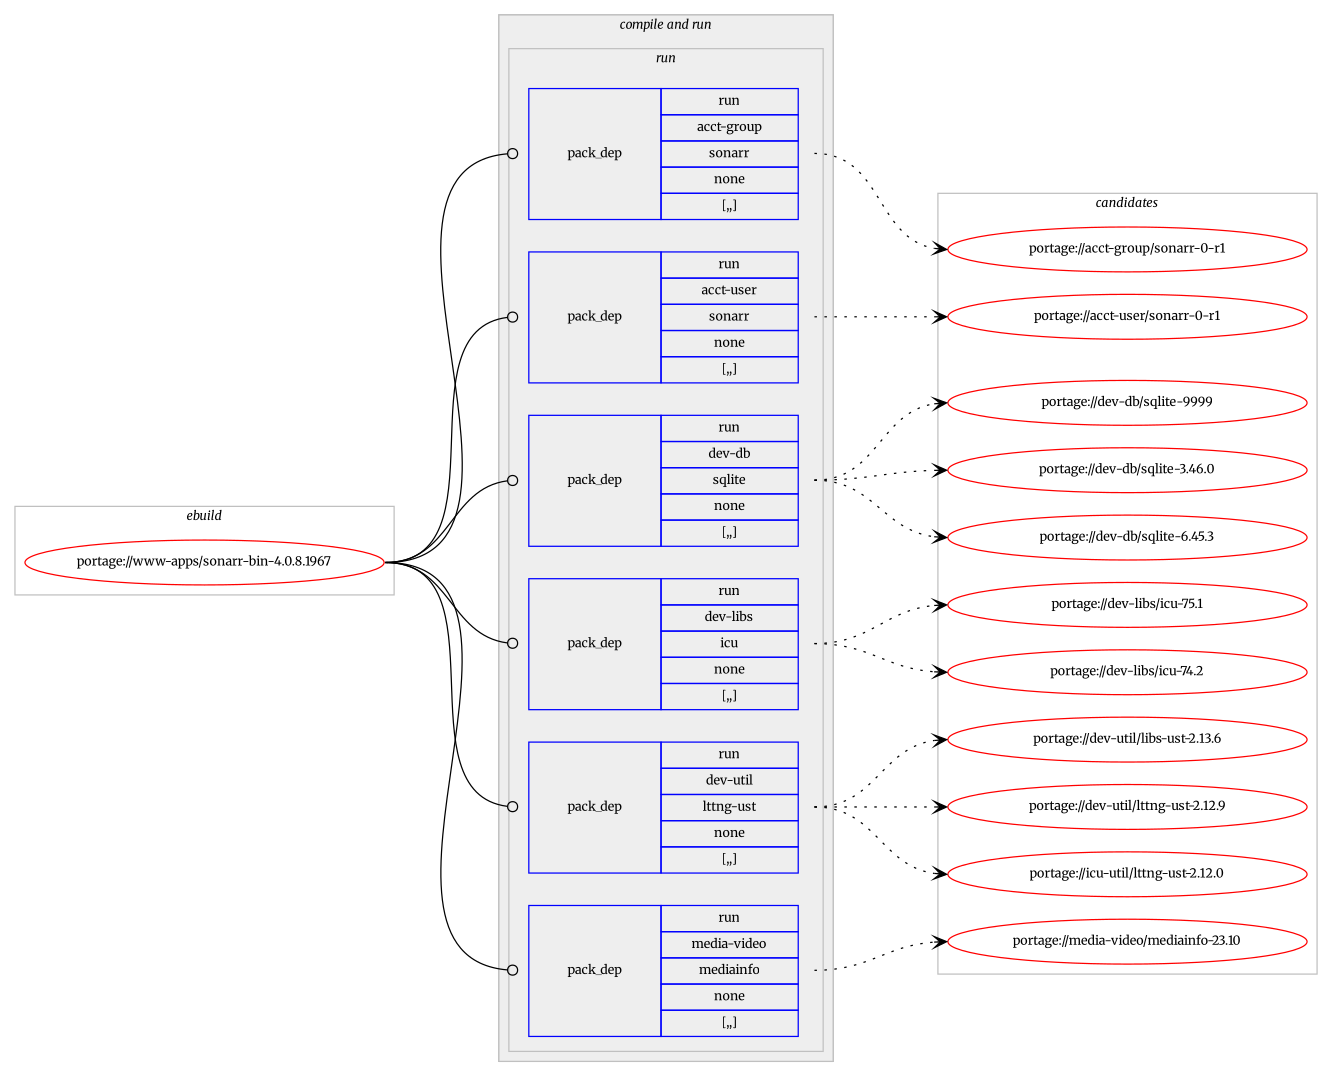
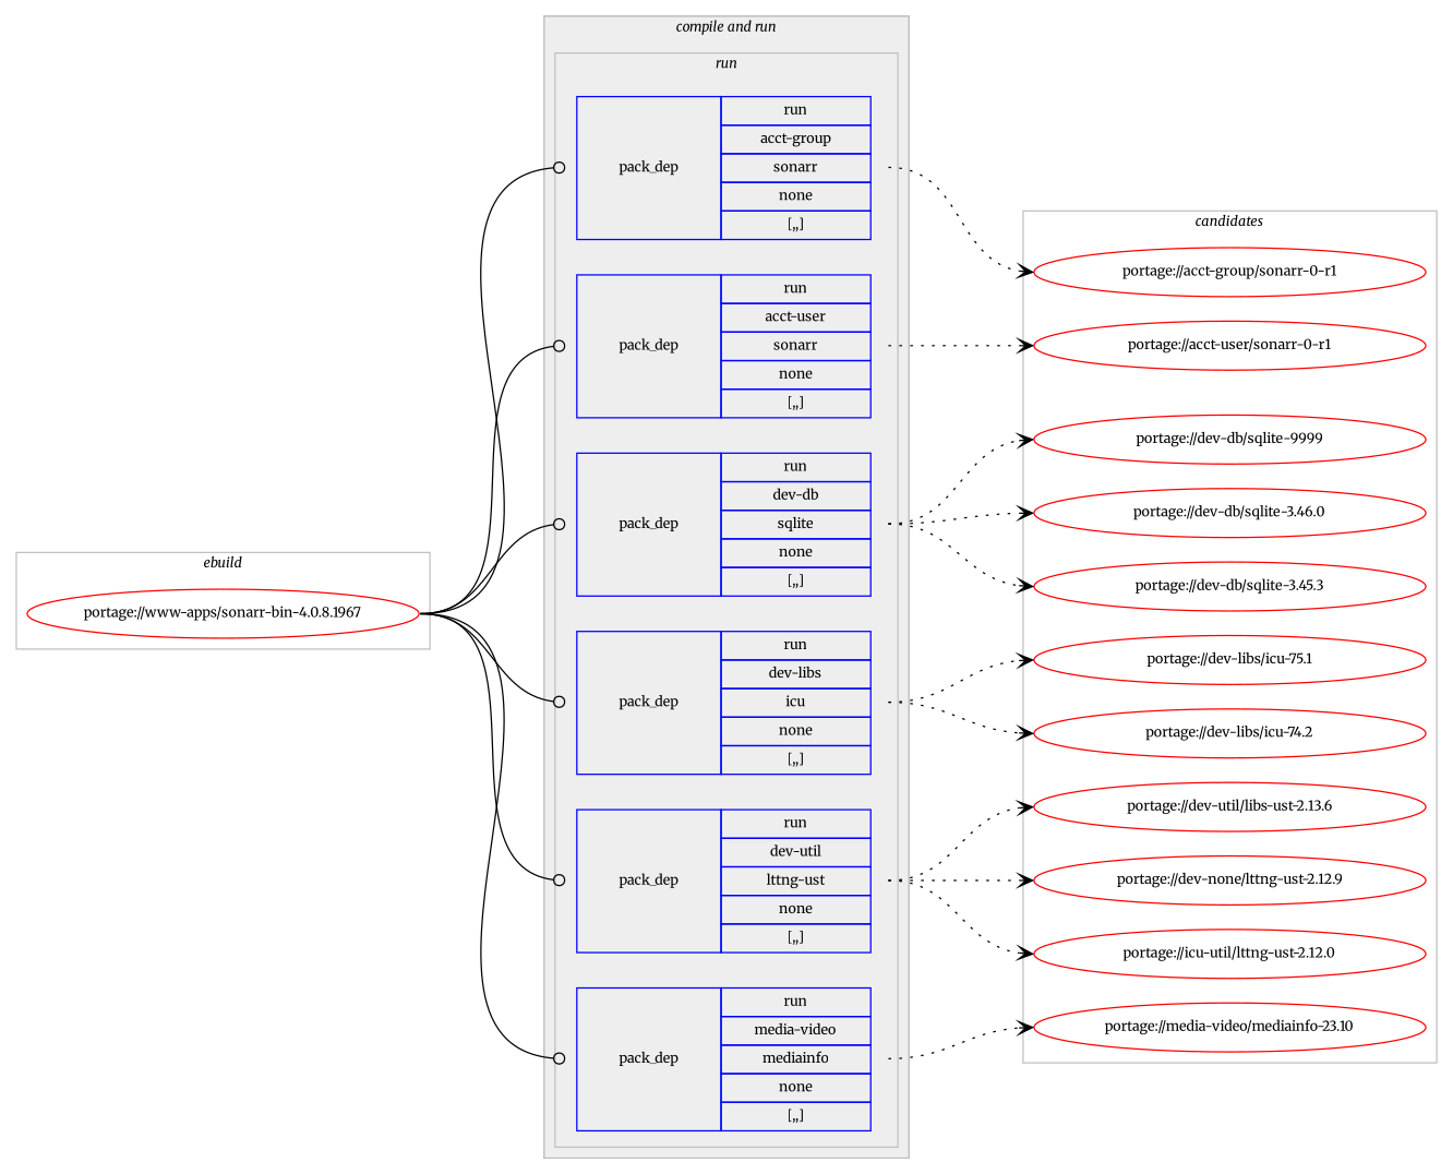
  digraph {
    compound=true
    concentrate=true
    fontname=Merriweather
    fontsize=10
    newrank=true
    rankdir=LR
    ranksep=1.5
    node [color=red fontname=Merriweather fontsize=10]
    edge [arrowhead=vee fontname=Merriweather headport=w style=dotted tailport=e weight=100]
    n1 [label="portage://www-apps/sonarr-bin-4.0.8.1967" width=4]
    n2 [color=blue label=<<TABLE BORDER="0" CELLBORDER="1" CELLSPACING="0" CELLPADDING="4" WIDTH="220"><TR><TD ROWSPAN="6" CELLPADDING="30">pack_dep</TD></TR><TR><TD WIDTH="110">run</TD></TR><TR><TD>acct-group</TD></TR><TR><TD>sonarr</TD></TR><TR><TD>none</TD></TR><TR><TD>[,,]</TD></TR></TABLE>> shape=none]
    n3 [color=blue label=<<TABLE BORDER="0" CELLBORDER="1" CELLSPACING="0" CELLPADDING="4" WIDTH="220"><TR><TD ROWSPAN="6" CELLPADDING="30">pack_dep</TD></TR><TR><TD WIDTH="110">run</TD></TR><TR><TD>acct-user</TD></TR><TR><TD>sonarr</TD></TR><TR><TD>none</TD></TR><TR><TD>[,,]</TD></TR></TABLE>> shape=none]
    n4 [color=blue label=<<TABLE BORDER="0" CELLBORDER="1" CELLSPACING="0" CELLPADDING="4" WIDTH="220"><TR><TD ROWSPAN="6" CELLPADDING="30">pack_dep</TD></TR><TR><TD WIDTH="110">run</TD></TR><TR><TD>dev-db</TD></TR><TR><TD>sqlite</TD></TR><TR><TD>none</TD></TR><TR><TD>[,,]</TD></TR></TABLE>> shape=none]
    n5 [color=blue label=<<TABLE BORDER="0" CELLBORDER="1" CELLSPACING="0" CELLPADDING="4" WIDTH="220"><TR><TD ROWSPAN="6" CELLPADDING="30">pack_dep</TD></TR><TR><TD WIDTH="110">run</TD></TR><TR><TD>dev-libs</TD></TR><TR><TD>icu</TD></TR><TR><TD>none</TD></TR><TR><TD>[,,]</TD></TR></TABLE>> shape=none]
    n6 [color=blue label=<<TABLE BORDER="0" CELLBORDER="1" CELLSPACING="0" CELLPADDING="4" WIDTH="220"><TR><TD ROWSPAN="6" CELLPADDING="30">pack_dep</TD></TR><TR><TD WIDTH="110">run</TD></TR><TR><TD>dev-util</TD></TR><TR><TD>lttng-ust</TD></TR><TR><TD>none</TD></TR><TR><TD>[,,]</TD></TR></TABLE>> shape=none]
    n7 [color=blue label=<<TABLE BORDER="0" CELLBORDER="1" CELLSPACING="0" CELLPADDING="4" WIDTH="220"><TR><TD ROWSPAN="6" CELLPADDING="30">pack_dep</TD></TR><TR><TD WIDTH="110">run</TD></TR><TR><TD>media-video</TD></TR><TR><TD>mediainfo</TD></TR><TR><TD>none</TD></TR><TR><TD>[,,]</TD></TR></TABLE>> shape=none]
    n8 [label="portage://acct-group/sonarr-0-r1" width=4]
    n9 [label="portage://acct-user/sonarr-0-r1" width=4]
    n10 [label="portage://dev-db/sqlite-9999" width=4]
    n11 [label="portage://dev-db/sqlite-3.46.0" width=4]
-   n12 [label="portage://dev-db/sqlite-6.45.3" width=4]
+   n12 [label="portage://dev-db/sqlite-3.45.3" width=4]
    n13 [label="portage://dev-libs/icu-75.1" width=4]
    n14 [label="portage://dev-libs/icu-74.2" width=4]
    n15 [label="portage://dev-util/libs-ust-2.13.6" width=4]
-   n16 [label="portage://dev-util/lttng-ust-2.12.9" width=4]
+   n16 [label="portage://dev-none/lttng-ust-2.12.9" width=4]
    n17 [label="portage://icu-util/lttng-ust-2.12.0" width=4]
    n18 [label="portage://media-video/mediainfo-23.10" width=4]
    subgraph cluster_1 {
      color=gray
      label=<<i>ebuild</i>>
      n1
    }
    subgraph cluster_2 {
      color=gray
      label=<<i>dependencies</i>>
      subgraph cluster_3 {
        color=gray
        fillcolor="#eeeeee"
        label=<<i>compile</i>>
        style=filled
      }
      subgraph cluster_4 {
        color=gray
        fillcolor="#eeeeee"
        label=<<i>compile and run</i>>
        style=filled
      }
      subgraph cluster_5 {
        color=gray
        fillcolor="#eeeeee"
        label=<<i>run</i>>
        style=filled
        subgraph sub_6 {
          color=gray
          fillcolor="#eeeeee"
          label=<<i>run</i>>
          style=filled
          n2
        }
        subgraph sub_7 {
          color=gray
          fillcolor="#eeeeee"
          label=<<i>run</i>>
          style=filled
          n3
        }
        subgraph sub_8 {
          color=gray
          fillcolor="#eeeeee"
          label=<<i>run</i>>
          style=filled
          n4
        }
        subgraph sub_9 {
          color=gray
          fillcolor="#eeeeee"
          label=<<i>run</i>>
          style=filled
          n5
        }
        subgraph sub_10 {
          color=gray
          fillcolor="#eeeeee"
          label=<<i>run</i>>
          style=filled
          n6
        }
        subgraph sub_11 {
          color=gray
          fillcolor="#eeeeee"
          label=<<i>run</i>>
          style=filled
          n7
        }
      }
    }
    subgraph cluster_12 {
      color=gray
      label=<<i>candidates</i>>
      rank=same
      subgraph sub_13 {
        color=black
        label=<<i>candidates</i>>
        nodesep=1
        rank=same
        n8
      }
      subgraph sub_14 {
        color=black
        label=<<i>candidates</i>>
        nodesep=1
        rank=same
        n9
      }
      subgraph sub_15 {
        color=black
        label=<<i>candidates</i>>
        nodesep=1
        rank=same
        n10
        n11
        n12
      }
      subgraph sub_16 {
        color=black
        label=<<i>candidates</i>>
        nodesep=1
        rank=same
        n13
        n14
      }
      subgraph sub_17 {
        color=black
        label=<<i>candidates</i>>
        nodesep=1
        rank=same
        n15
        n16
        n17
      }
      subgraph sub_18 {
        color=black
        label=<<i>candidates</i>>
        nodesep=1
        rank=same
        n18
      }
    }
    n1 -> n2 [arrowhead=odot style=solid weight=20]
    n1 -> n3 [arrowhead=odot style=solid weight=20]
    n1 -> n4 [arrowhead=odot style=solid weight=20]
    n1 -> n5 [arrowhead=odot style=solid weight=20]
    n1 -> n6 [arrowhead=odot style=solid weight=20]
    n1 -> n7 [arrowhead=odot style=solid weight=20]
    n2 -> n8
    n3 -> n9
    n4 -> n10
    n4 -> n11
    n4 -> n12
    n5 -> n13
    n5 -> n14
    n6 -> n15
    n6 -> n16
    n6 -> n17
    n7 -> n18
  }
